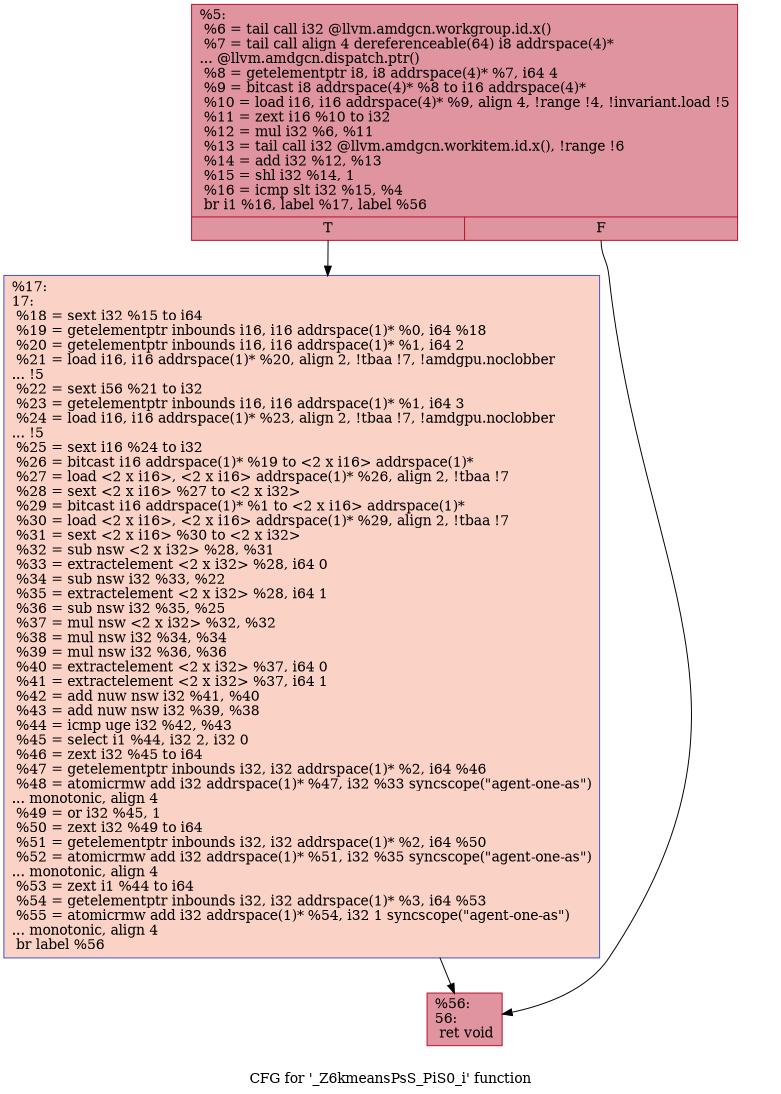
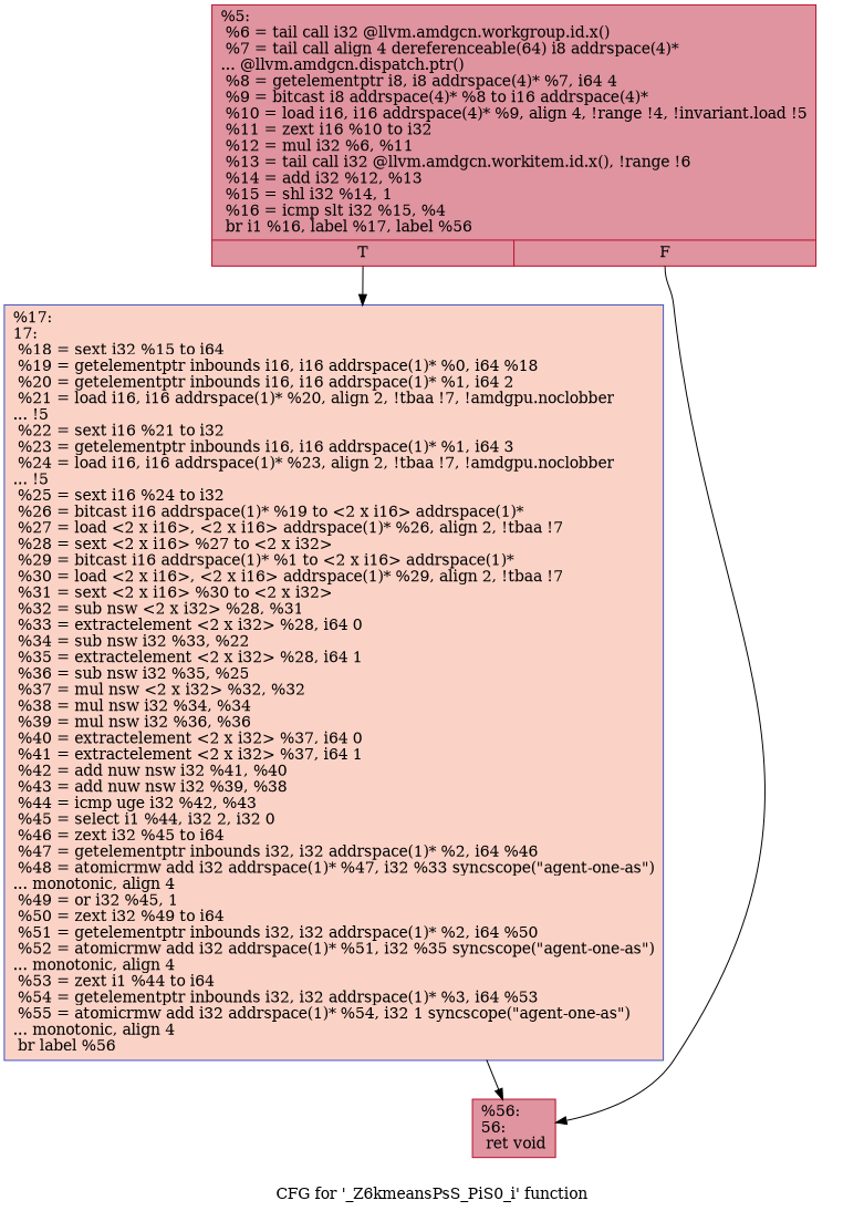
  digraph {
    label="CFG for '_Z6kmeansPsS_PiS0_i' function"
    node [color="#b70d28ff" fillcolor="#b70d2870" shape=record style=filled]
    n1 [label="{%5:\l  %6 = tail call i32 @llvm.amdgcn.workgroup.id.x()\l  %7 = tail call align 4 dereferenceable(64) i8 addrspace(4)*\l... @llvm.amdgcn.dispatch.ptr()\l  %8 = getelementptr i8, i8 addrspace(4)* %7, i64 4\l  %9 = bitcast i8 addrspace(4)* %8 to i16 addrspace(4)*\l  %10 = load i16, i16 addrspace(4)* %9, align 4, !range !4, !invariant.load !5\l  %11 = zext i16 %10 to i32\l  %12 = mul i32 %6, %11\l  %13 = tail call i32 @llvm.amdgcn.workitem.id.x(), !range !6\l  %14 = add i32 %12, %13\l  %15 = shl i32 %14, 1\l  %16 = icmp slt i32 %15, %4\l  br i1 %16, label %17, label %56\l|{<s0>T|<s1>F}}"]
-   n2 [color="#3d50c3ff" fillcolor="#f59c7d70" label="{%17:\l17:                                               \l  %18 = sext i32 %15 to i64\l  %19 = getelementptr inbounds i16, i16 addrspace(1)* %0, i64 %18\l  %20 = getelementptr inbounds i16, i16 addrspace(1)* %1, i64 2\l  %21 = load i16, i16 addrspace(1)* %20, align 2, !tbaa !7, !amdgpu.noclobber\l... !5\l  %22 = sext i56 %21 to i32\l  %23 = getelementptr inbounds i16, i16 addrspace(1)* %1, i64 3\l  %24 = load i16, i16 addrspace(1)* %23, align 2, !tbaa !7, !amdgpu.noclobber\l... !5\l  %25 = sext i16 %24 to i32\l  %26 = bitcast i16 addrspace(1)* %19 to \<2 x i16\> addrspace(1)*\l  %27 = load \<2 x i16\>, \<2 x i16\> addrspace(1)* %26, align 2, !tbaa !7\l  %28 = sext \<2 x i16\> %27 to \<2 x i32\>\l  %29 = bitcast i16 addrspace(1)* %1 to \<2 x i16\> addrspace(1)*\l  %30 = load \<2 x i16\>, \<2 x i16\> addrspace(1)* %29, align 2, !tbaa !7\l  %31 = sext \<2 x i16\> %30 to \<2 x i32\>\l  %32 = sub nsw \<2 x i32\> %28, %31\l  %33 = extractelement \<2 x i32\> %28, i64 0\l  %34 = sub nsw i32 %33, %22\l  %35 = extractelement \<2 x i32\> %28, i64 1\l  %36 = sub nsw i32 %35, %25\l  %37 = mul nsw \<2 x i32\> %32, %32\l  %38 = mul nsw i32 %34, %34\l  %39 = mul nsw i32 %36, %36\l  %40 = extractelement \<2 x i32\> %37, i64 0\l  %41 = extractelement \<2 x i32\> %37, i64 1\l  %42 = add nuw nsw i32 %41, %40\l  %43 = add nuw nsw i32 %39, %38\l  %44 = icmp uge i32 %42, %43\l  %45 = select i1 %44, i32 2, i32 0\l  %46 = zext i32 %45 to i64\l  %47 = getelementptr inbounds i32, i32 addrspace(1)* %2, i64 %46\l  %48 = atomicrmw add i32 addrspace(1)* %47, i32 %33 syncscope(\"agent-one-as\")\l... monotonic, align 4\l  %49 = or i32 %45, 1\l  %50 = zext i32 %49 to i64\l  %51 = getelementptr inbounds i32, i32 addrspace(1)* %2, i64 %50\l  %52 = atomicrmw add i32 addrspace(1)* %51, i32 %35 syncscope(\"agent-one-as\")\l... monotonic, align 4\l  %53 = zext i1 %44 to i64\l  %54 = getelementptr inbounds i32, i32 addrspace(1)* %3, i64 %53\l  %55 = atomicrmw add i32 addrspace(1)* %54, i32 1 syncscope(\"agent-one-as\")\l... monotonic, align 4\l  br label %56\l}"]
+   n2 [color="#3d50c3ff" fillcolor="#f59c7d70" label="{%17:\l17:                                               \l  %18 = sext i32 %15 to i64\l  %19 = getelementptr inbounds i16, i16 addrspace(1)* %0, i64 %18\l  %20 = getelementptr inbounds i16, i16 addrspace(1)* %1, i64 2\l  %21 = load i16, i16 addrspace(1)* %20, align 2, !tbaa !7, !amdgpu.noclobber\l... !5\l  %22 = sext i16 %21 to i32\l  %23 = getelementptr inbounds i16, i16 addrspace(1)* %1, i64 3\l  %24 = load i16, i16 addrspace(1)* %23, align 2, !tbaa !7, !amdgpu.noclobber\l... !5\l  %25 = sext i16 %24 to i32\l  %26 = bitcast i16 addrspace(1)* %19 to \<2 x i16\> addrspace(1)*\l  %27 = load \<2 x i16\>, \<2 x i16\> addrspace(1)* %26, align 2, !tbaa !7\l  %28 = sext \<2 x i16\> %27 to \<2 x i32\>\l  %29 = bitcast i16 addrspace(1)* %1 to \<2 x i16\> addrspace(1)*\l  %30 = load \<2 x i16\>, \<2 x i16\> addrspace(1)* %29, align 2, !tbaa !7\l  %31 = sext \<2 x i16\> %30 to \<2 x i32\>\l  %32 = sub nsw \<2 x i32\> %28, %31\l  %33 = extractelement \<2 x i32\> %28, i64 0\l  %34 = sub nsw i32 %33, %22\l  %35 = extractelement \<2 x i32\> %28, i64 1\l  %36 = sub nsw i32 %35, %25\l  %37 = mul nsw \<2 x i32\> %32, %32\l  %38 = mul nsw i32 %34, %34\l  %39 = mul nsw i32 %36, %36\l  %40 = extractelement \<2 x i32\> %37, i64 0\l  %41 = extractelement \<2 x i32\> %37, i64 1\l  %42 = add nuw nsw i32 %41, %40\l  %43 = add nuw nsw i32 %39, %38\l  %44 = icmp uge i32 %42, %43\l  %45 = select i1 %44, i32 2, i32 0\l  %46 = zext i32 %45 to i64\l  %47 = getelementptr inbounds i32, i32 addrspace(1)* %2, i64 %46\l  %48 = atomicrmw add i32 addrspace(1)* %47, i32 %33 syncscope(\"agent-one-as\")\l... monotonic, align 4\l  %49 = or i32 %45, 1\l  %50 = zext i32 %49 to i64\l  %51 = getelementptr inbounds i32, i32 addrspace(1)* %2, i64 %50\l  %52 = atomicrmw add i32 addrspace(1)* %51, i32 %35 syncscope(\"agent-one-as\")\l... monotonic, align 4\l  %53 = zext i1 %44 to i64\l  %54 = getelementptr inbounds i32, i32 addrspace(1)* %3, i64 %53\l  %55 = atomicrmw add i32 addrspace(1)* %54, i32 1 syncscope(\"agent-one-as\")\l... monotonic, align 4\l  br label %56\l}"]
    n3 [label="{%56:\l56:                                               \l  ret void\l}"]
    n1 -> n2 [tailport=s0]
    n1 -> n3 [tailport=s1]
    n2 -> n3
  }
